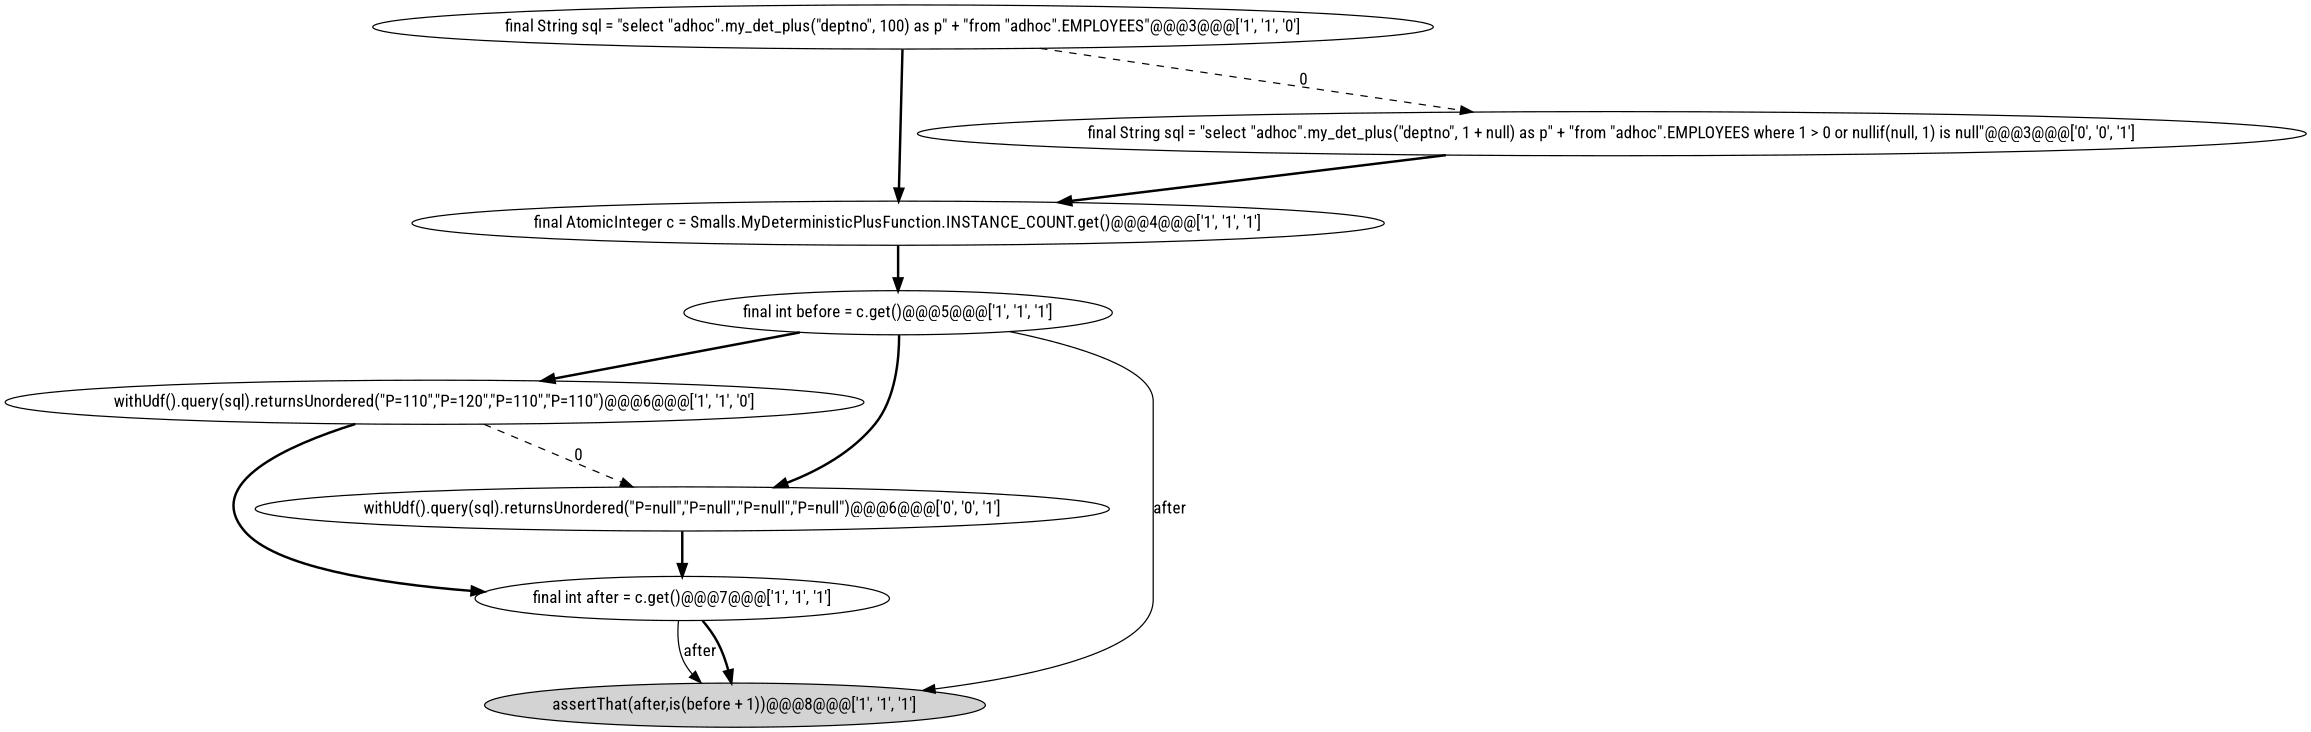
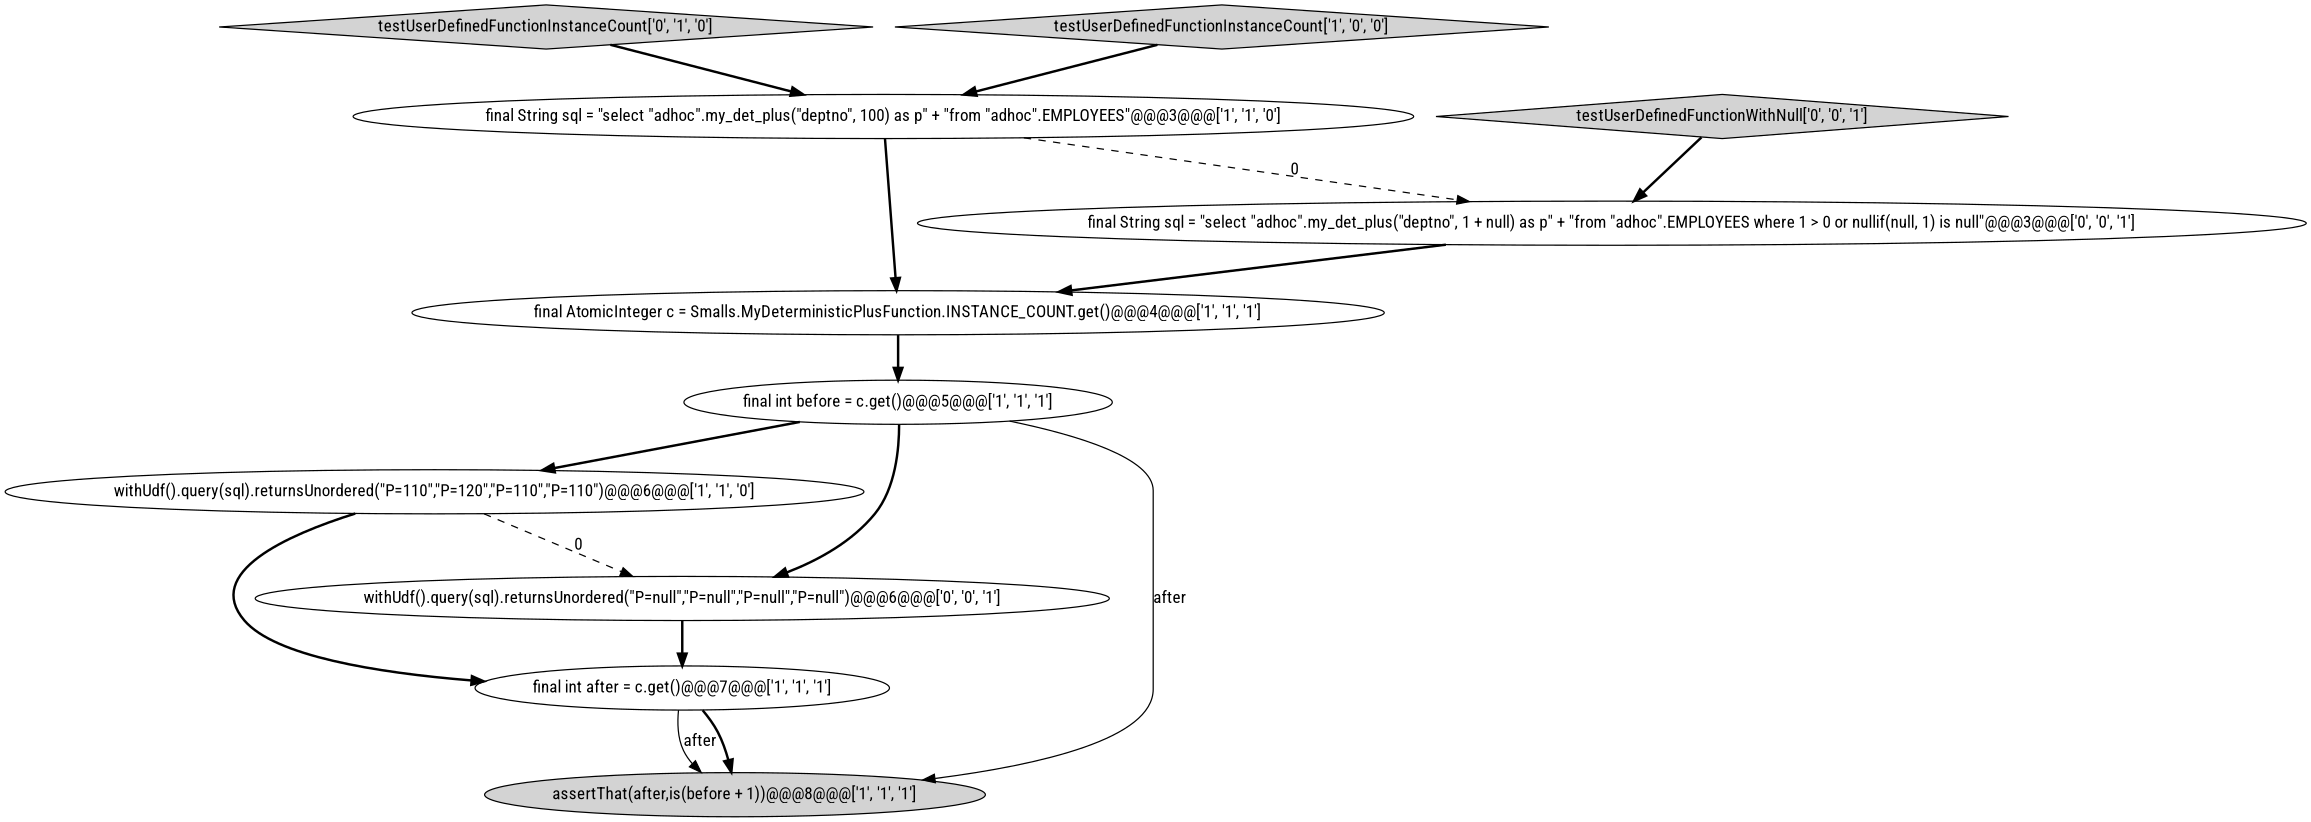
  digraph {
    fontname="Roboto Condensed"
    node [fillcolor=white fontname="Roboto Condensed" shape=ellipse style=filled]
    edge [fontname="Roboto Condensed" style=bold]
+   n1 [fillcolor=lightgray label="testUserDefinedFunctionInstanceCount['0', '1', '0']" shape=diamond]
    n2 [label="final String sql = \"select \"adhoc\".my_det_plus(\"deptno\", 100) as p\" + \"from \"adhoc\".EMPLOYEES\"@@@3@@@['1', '1', '0']"]
    n3 [label="final AtomicInteger c = Smalls.MyDeterministicPlusFunction.INSTANCE_COUNT.get()@@@4@@@['1', '1', '1']"]
    n4 [label="final String sql = \"select \"adhoc\".my_det_plus(\"deptno\", 1 + null) as p\" + \"from \"adhoc\".EMPLOYEES where 1 > 0 or nullif(null, 1) is null\"@@@3@@@['0', '0', '1']"]
    n5 [label="withUdf().query(sql).returnsUnordered(\"P=110\",\"P=120\",\"P=110\",\"P=110\")@@@6@@@['1', '1', '0']"]
    n6 [label="final int after = c.get()@@@7@@@['1', '1', '1']"]
    n7 [label="withUdf().query(sql).returnsUnordered(\"P=null\",\"P=null\",\"P=null\",\"P=null\")@@@6@@@['0', '0', '1']"]
    n8 [fillcolor=lightgray label="assertThat(after,is(before + 1))@@@8@@@['1', '1', '1']"]
    n9 [label="final int before = c.get()@@@5@@@['1', '1', '1']"]
+   n10 [fillcolor=lightgray label="testUserDefinedFunctionInstanceCount['1', '0', '0']" shape=diamond]
+   n11 [fillcolor=lightgray label="testUserDefinedFunctionWithNull['0', '0', '1']" shape=diamond]
+   n1 -> n2
    n2 -> n3
    n2 -> n4 [label=0 style=dashed]
    n3 -> n9
    n4 -> n3
    n5 -> n6
    n5 -> n7 [label=0 style=dashed]
    n6 -> n8 [label=after style=solid]
    n6 -> n8
    n7 -> n6
    n9 -> n5
    n9 -> n7
    n9 -> n8 [label=after style=solid]
+   n10 -> n2
+   n11 -> n4
  }
